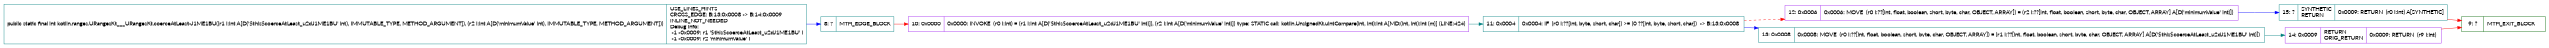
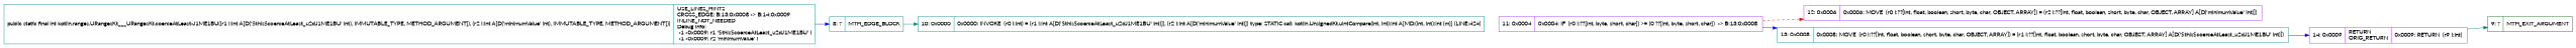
  digraph {
    fontname=Lato
    rankdir=LR
    node [color=teal fontname=Lato shape=record]
    edge [color=blue fontname=Lato]
    n1 [label="{8\:\ ?|MTH_EDGE_BLOCK\l}"]
-   n2 [color=purple label="{10\:\ 0x0000|0x0000: INVOKE  (r0 I:int) = (r1 I:int A[D('$this$coerceAtLeast_u2dJ1ME1BU' int)]), (r2 I:int A[D('minimumValue' int)]) type: STATIC call: kotlin.UnsignedKt.uintCompare(int, int):int A[MD:(int, int):int (m)] (LINE:424)\l}"]
-   n3 [label="{11\:\ 0x0004|0x0004: IF  (r0 I:??[int, byte, short, char]) \>= (0 ??[int, byte, short, char])  \-\> B:13:0x0008 \l}"]
+   n2 [label="{10\:\ 0x0000|0x0000: INVOKE  (r0 I:int) = (r1 I:int A[D('$this$coerceAtLeast_u2dJ1ME1BU' int)]), (r2 I:int A[D('minimumValue' int)]) type: STATIC call: kotlin.UnsignedKt.uintCompare(int, int):int A[MD:(int, int):int (m)] (LINE:424)\l}"]
+   n3 [color=purple label="{11\:\ 0x0004|0x0004: IF  (r0 I:??[int, byte, short, char]) \>= (0 ??[int, byte, short, char])  \-\> B:13:0x0008 \l}"]
    n4 [color=purple label="{12\:\ 0x0006|0x0006: MOVE  (r0 I:??[int, float, boolean, short, byte, char, OBJECT, ARRAY]) = (r2 I:??[int, float, boolean, short, byte, char, OBJECT, ARRAY] A[D('minimumValue' int)]) \l}"]
    n5 [label="{13\:\ 0x0008|0x0008: MOVE  (r0 I:??[int, float, boolean, short, byte, char, OBJECT, ARRAY]) = (r1 I:??[int, float, boolean, short, byte, char, OBJECT, ARRAY] A[D('$this$coerceAtLeast_u2dJ1ME1BU' int)]) \l}"]
-   n6 [label="{15\:\ ?|SYNTHETIC\lRETURN\l|0x0009: RETURN  (r0 I:int) A[SYNTHETIC]\l}"]
    n7 [color=purple label="{14\:\ 0x0009|RETURN\lORIG_RETURN\l|0x0009: RETURN  (r9 I:int) \l}"]
-   n8 [color=darkgreen label="{9\:\ ?|MTH_EXIT_BLOCK\l}"]
+   n8 [color=darkgreen label="{9\:\ ?|MTH_EXIT_ARGUMENT\l}"]
    n9 [label="{public static final int kotlin.ranges.URangesKt___URangesKt.coerceAtLeast\-J1ME1BU((r1 I:int A[D('$this$coerceAtLeast_u2dJ1ME1BU' int), IMMUTABLE_TYPE, METHOD_ARGUMENT]), (r2 I:int A[D('minimumValue' int), IMMUTABLE_TYPE, METHOD_ARGUMENT]))  | USE_LINES_HINTS\lCROSS_EDGE: B:13:0x0008 \-\> B:14:0x0009\lINLINE_NOT_NEEDED\lDebug Info:\l  \-1 \-0x0009: r1 '$this$coerceAtLeast_u2dJ1ME1BU' I\l  \-1 \-0x0009: r2 'minimumValue' I\l}"]
-   n1 -> n2 [color=red]
-   n2 -> n3 [color=teal]
+   n1 -> n2 [color=teal]
    n3 -> n4 [color=red style=dashed]
    n3 -> n5
-   n4 -> n6
-   n5 -> n7 [color=teal]
-   n6 -> n8 [color=red]
-   n7 -> n8 [color=red]
+   n5 -> n7
+   n7 -> n8 [color=teal]
    n9 -> n1
  }
